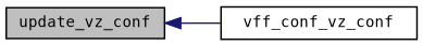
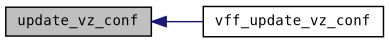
  digraph {
    rankdir=LR
    fontname="DejaVu Sans Mono"
    node [color=black fontname="DejaVu Sans Mono" fontsize=10 shape=record style=filled]
    n1 [fillcolor=grey75 fontcolor=black height=0.2 label=update_vz_conf width=0.4]
-   n2 [fillcolor=white height=0.2 label=vff_conf_vz_conf width=0.4]
+   n2 [fillcolor=white height=0.2 label=vff_update_vz_conf width=0.4]
    n1 -> n2 [color=midnightblue dir=back fontname="DejaVu Sans Mono" fontsize=10 labelfontname=FreeSans labelfontsize=10 style=solid]
  }
